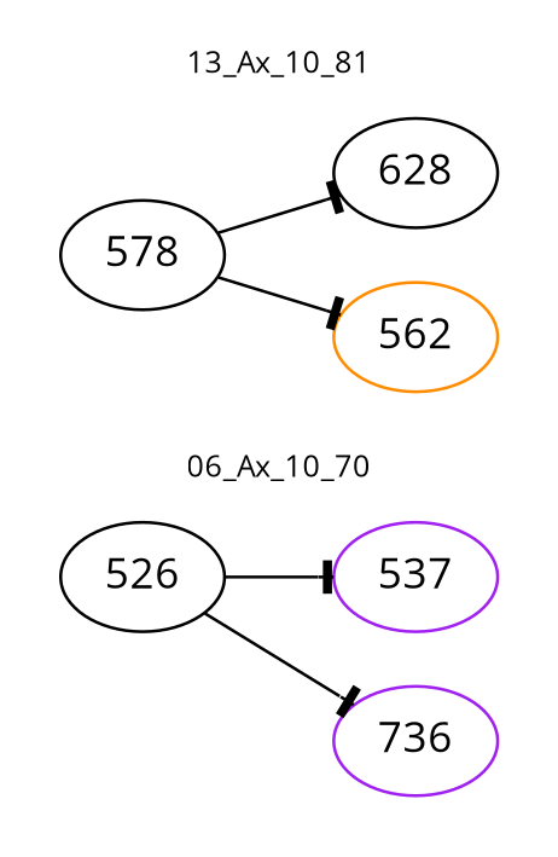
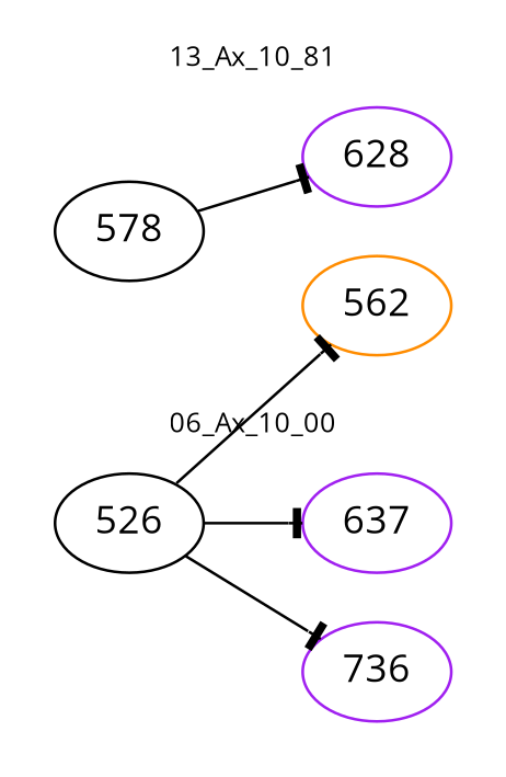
  digraph {
    fontname="Open Sans"
    rankdir=LR
    node [color=purple fontname="Open Sans"]
    edge [arrowhead=tee color=black fontname="Open Sans"]
    n1 [color=black label=578]
    n2 [color=darkorange label=562]
-   n3 [color=black label=628]
+   n3 [label=628]
    n4 [color=black label=526]
    n5 [label=736]
-   n6 [label=537]
+   n6 [label=637]
    subgraph cluster_1 {
      color=white
      fontsize=10
      label="13_Ax_10_81"
      n1
      n2
      n3
    }
    subgraph cluster_2 {
      color=white
      fontsize=10
-     label="06_Ax_10_70"
+     label="06_Ax_10_00"
      n4
      n5
      n6
    }
-   n1 -> n2
+   n4 -> n2
    n1 -> n3
    n4 -> n5
    n4 -> n6
  }
